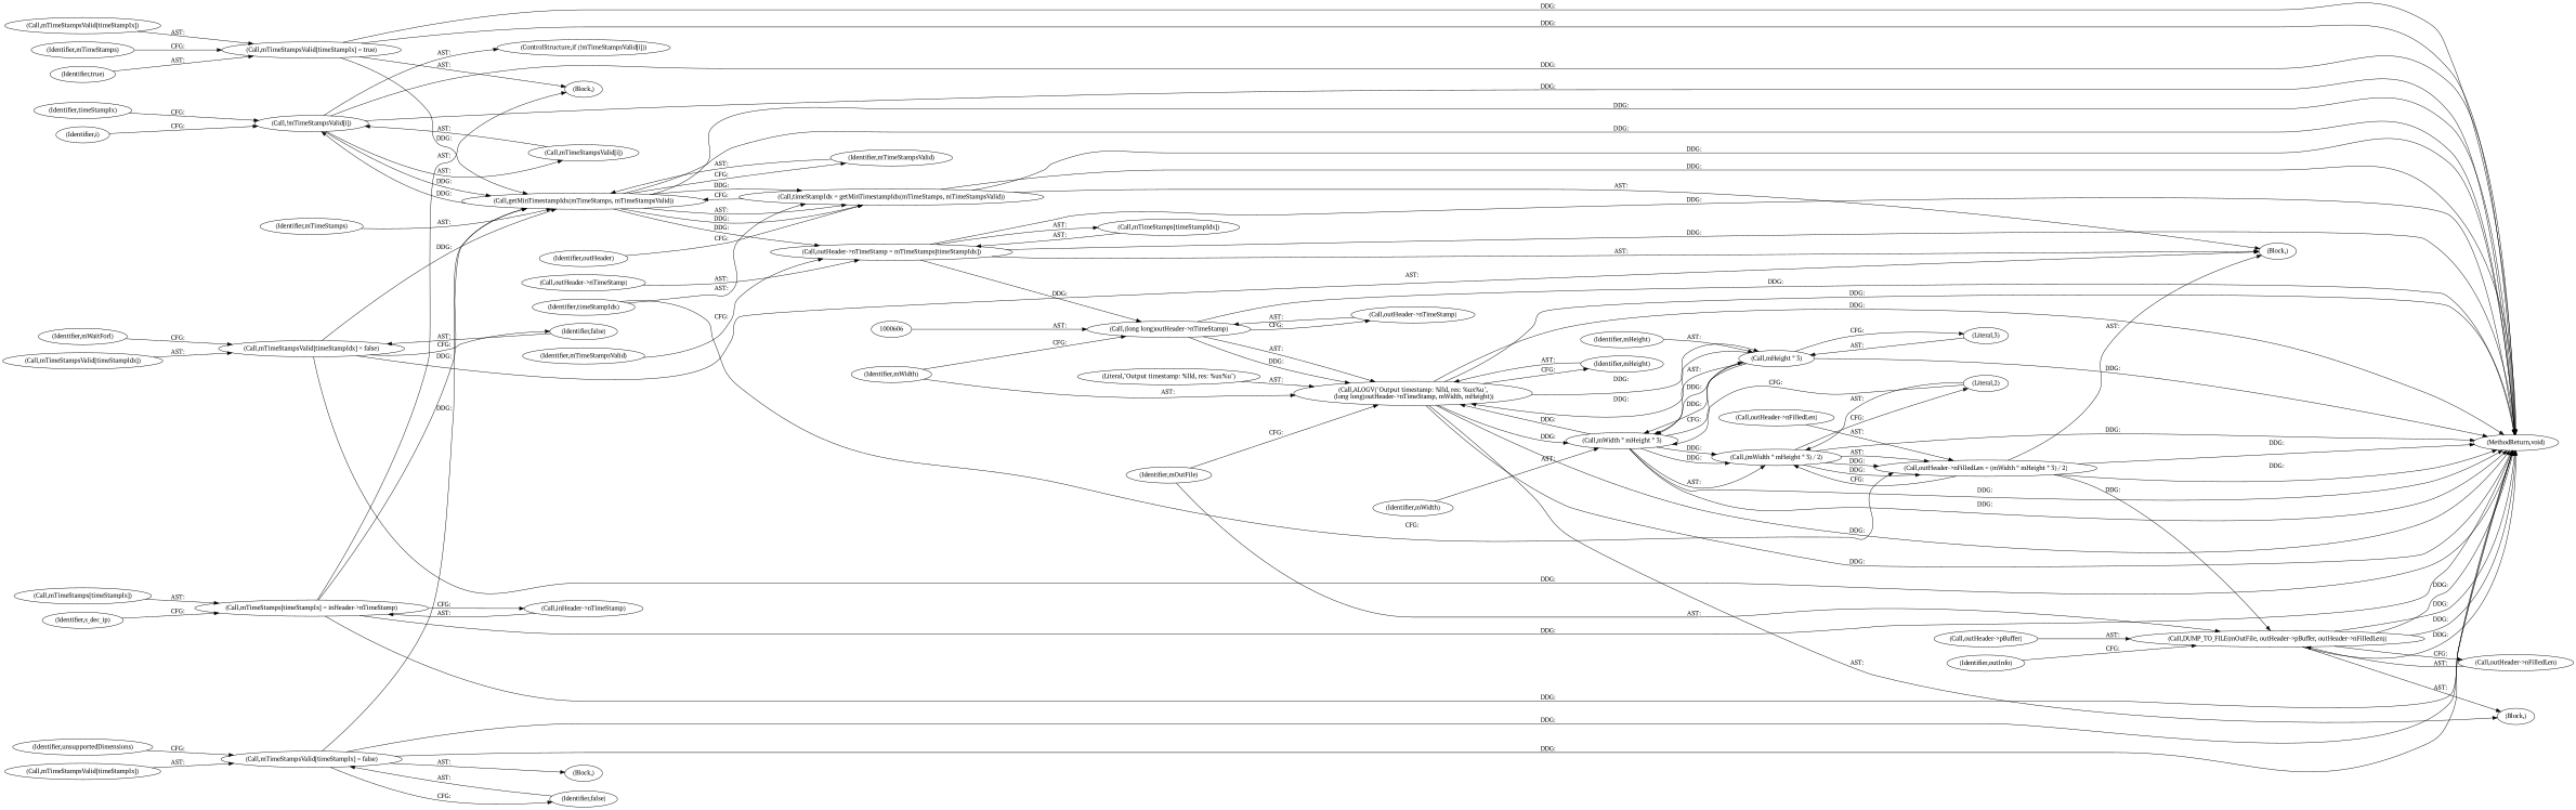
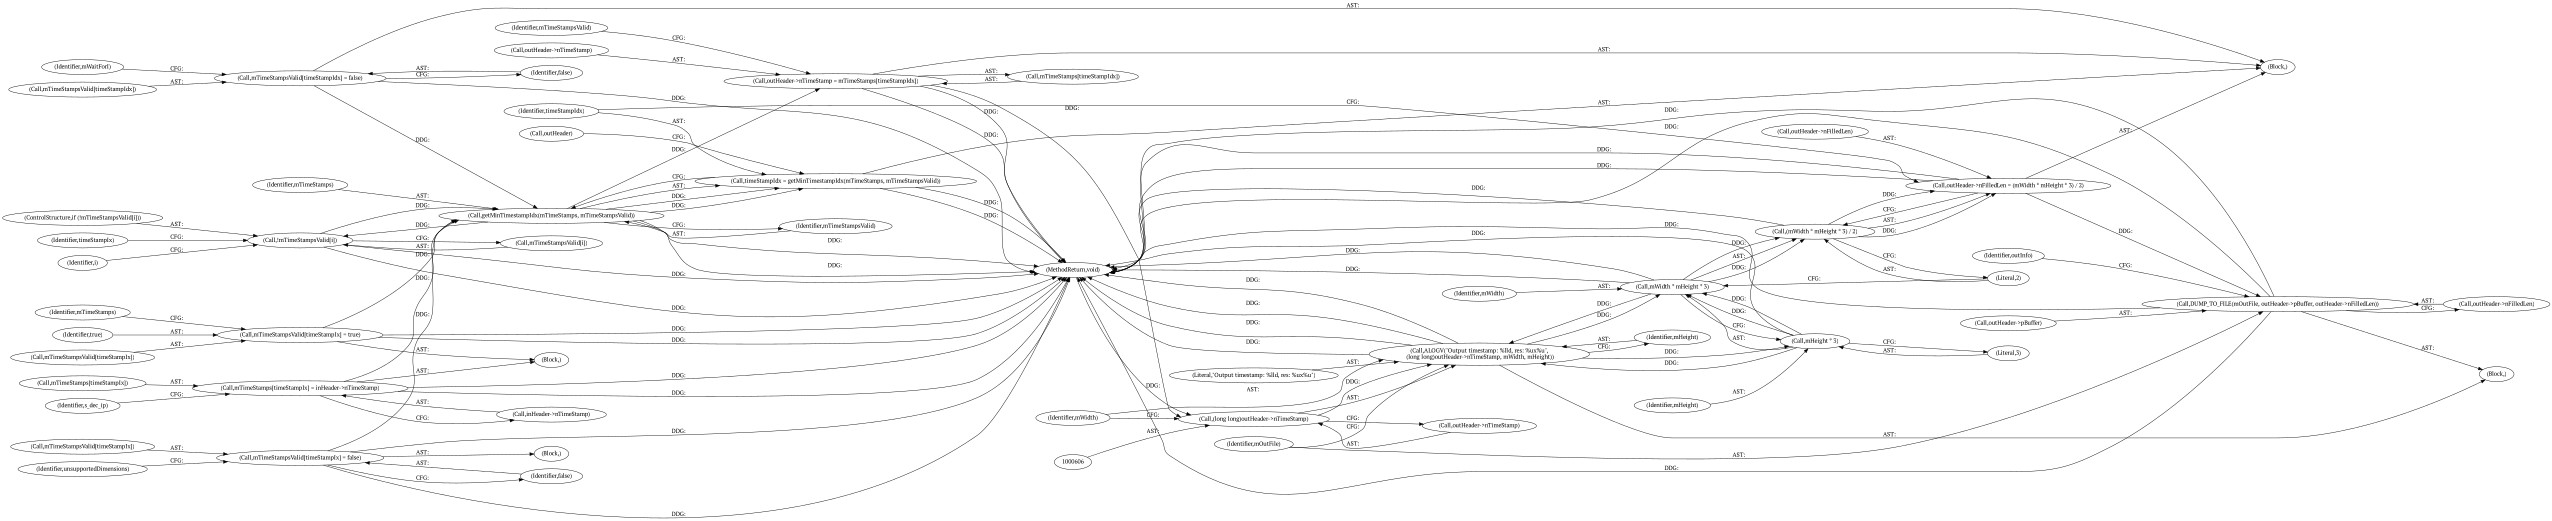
  digraph {
    fontname="PT Serif"
    rankdir=LR
    node [fontname="PT Serif"]
    edge [fontname="PT Serif"]
    n1 [label="(Call,!mTimeStampsValid[i])"]
    n2 [label="(Call,getMinTimestampIdx(mTimeStamps, mTimeStampsValid))"]
    n3 [label="(Call,mTimeStampsValid[i])"]
    n4 [label="(ControlStructure,if (!mTimeStampsValid[i]))"]
    n5 [label="(MethodReturn,void)"]
    n6 [label="(Call,timeStampIdx = getMinTimestampIdx(mTimeStamps, mTimeStampsValid))"]
    n7 [label="(Call,outHeader->nTimeStamp = mTimeStamps[timeStampIdx])"]
    n8 [label="(Identifier,mTimeStampsValid)"]
    n9 [label="(Block,)"]
    n10 [label="(Call,(long long)outHeader->nTimeStamp)"]
    n11 [label="(Call,mTimeStamps[timeStampIdx])"]
    n12 [label="(Call,mTimeStamps[timeStampIx] = inHeader->nTimeStamp)"]
    n13 [label="(Call,inHeader->nTimeStamp)"]
    n14 [label="(Block,)"]
    n15 [label="(Call,mTimeStampsValid[timeStampIdx] = false)"]
    n16 [label="(Identifier,false)"]
    n17 [label="(Call,mTimeStampsValid[timeStampIx] = false)"]
    n18 [label="(Block,)"]
    n19 [label="(Identifier,false)"]
    n20 [label="(Call,mTimeStampsValid[timeStampIx] = true)"]
    n21 [label="(Identifier,true)"]
    n22 [label="(Call,ALOGV(\"Output timestamp: %lld, res: %ux%u\",\n (long long)outHeader->nTimeStamp, mWidth, mHeight))"]
    n23 [label="(Call,outHeader->nTimeStamp)"]
    n24 [label="(Call,mWidth * mHeight * 3)"]
    n25 [label="(Call,mHeight * 3)"]
    n26 [label="(Identifier,mHeight)"]
    n27 [label="(Block,)"]
    n28 [label="(Call,(mWidth * mHeight * 3) / 2)"]
    n29 [label="(Literal,3)"]
    n30 [label="(Call,outHeader->nFilledLen = (mWidth * mHeight * 3) / 2)"]
    n31 [label="(Literal,2)"]
    n32 [label="(Call,DUMP_TO_FILE(mOutFile, outHeader->pBuffer, outHeader->nFilledLen))"]
    n33 [label="(Call,outHeader->nFilledLen)"]
    n34 [label="(Identifier,mTimeStampsValid)"]
    n35 [label="(Identifier,mWidth)"]
    n36 [label="(Identifier,mOutFile)"]
    n37 [label="(Identifier,mWaitForI)"]
-   n38 [label="(Identifier,outHeader)"]
+   n38 [label="(Call,outHeader)"]
    n39 [label="(Call,mTimeStamps[timeStampIx])"]
    n40 [label="(Identifier,unsupportedDimensions)"]
    n41 [label="(Identifier,mTimeStamps)"]
    n42 [label="(Identifier,outInfo)"]
    n43 [label="(Identifier,timeStampIdx)"]
    n44 [label="(Literal,\"Output timestamp: %lld, res: %ux%u\")"]
    n45 [label="(Identifier,timeStampIx)"]
    n46 [label="(Call,mTimeStampsValid[timeStampIx])"]
    n47 [label="(Call,mTimeStampsValid[timeStampIx])"]
    n48 [label="(Call,outHeader->pBuffer)"]
    n49 [label="(Call,mTimeStampsValid[timeStampIdx])"]
    n50 [label="(Call,outHeader->nFilledLen)"]
    n51 [label="(Identifier,s_dec_ip)"]
    n52 [label="(Identifier,mTimeStamps)"]
    n53 [label="(Identifier,mWidth)"]
    n54 [label="(Call,outHeader->nTimeStamp)"]
    n55 [label="(Identifier,mHeight)"]
    n56 [label="(Identifier,i)"]
    1000606
    n1 -> n2 [label="DDG: "]
-   n1 -> n3 [label="AST: "]
-   n1 -> n4 [label="AST: "]
+   n1 -> n3 [label="CFG: "]
+   n4 -> n1 [label="AST: "]
    n1 -> n5 [label="DDG: "]
    n1 -> n5 [label="DDG: "]
    n2 -> n1 [label="DDG: "]
    n2 -> n5 [label="DDG: "]
    n2 -> n5 [label="DDG: "]
    n2 -> n6 [label="AST: "]
    n2 -> n6 [label="DDG: "]
    n2 -> n6 [label="DDG: "]
    n2 -> n7 [label="DDG: "]
    n2 -> n8 [label="CFG: "]
    n3 -> n1 [label="AST: "]
    n6 -> n2 [label="CFG: "]
    n6 -> n5 [label="DDG: "]
    n6 -> n5 [label="DDG: "]
    n6 -> n9 [label="AST: "]
    n7 -> n5 [label="DDG: "]
    n7 -> n5 [label="DDG: "]
    n7 -> n9 [label="AST: "]
    n7 -> n10 [label="DDG: "]
    n7 -> n11 [label="AST: "]
    n8 -> n2 [label="AST: "]
-   n10 -> n5 [label="DDG: "]
+   n5 -> n10 [label="DDG: "]
    n10 -> n22 [label="AST: "]
    n10 -> n22 [label="DDG: "]
    n10 -> n23 [label="CFG: "]
    n11 -> n7 [label="AST: "]
    n12 -> n2 [label="DDG: "]
    n12 -> n5 [label="DDG: "]
    n12 -> n5 [label="DDG: "]
    n12 -> n13 [label="CFG: "]
    n12 -> n14 [label="AST: "]
    n13 -> n12 [label="AST: "]
    n15 -> n2 [label="DDG: "]
    n15 -> n5 [label="DDG: "]
    n15 -> n9 [label="AST: "]
    n15 -> n16 [label="CFG: "]
    n16 -> n15 [label="AST: "]
    n17 -> n2 [label="DDG: "]
    n17 -> n5 [label="DDG: "]
    n17 -> n5 [label="DDG: "]
    n17 -> n18 [label="AST: "]
    n17 -> n19 [label="CFG: "]
    n19 -> n17 [label="AST: "]
    n20 -> n2 [label="DDG: "]
    n20 -> n5 [label="DDG: "]
    n20 -> n5 [label="DDG: "]
    n20 -> n14 [label="AST: "]
    n21 -> n20 [label="AST: "]
    n22 -> n5 [label="DDG: "]
    n22 -> n5 [label="DDG: "]
    n22 -> n5 [label="DDG: "]
    n22 -> n5 [label="DDG: "]
    n22 -> n24 [label="DDG: "]
    n22 -> n25 [label="DDG: "]
    n22 -> n26 [label="CFG: "]
    n22 -> n27 [label="AST: "]
    n23 -> n10 [label="AST: "]
    n24 -> n5 [label="DDG: "]
    n24 -> n5 [label="DDG: "]
    n24 -> n22 [label="DDG: "]
    n24 -> n25 [label="CFG: "]
    n24 -> n28 [label="AST: "]
    n24 -> n28 [label="DDG: "]
    n24 -> n28 [label="DDG: "]
    n25 -> n5 [label="DDG: "]
    n25 -> n22 [label="DDG: "]
    n25 -> n24 [label="AST: "]
    n25 -> n24 [label="DDG: "]
    n25 -> n24 [label="DDG: "]
    n25 -> n29 [label="CFG: "]
    n26 -> n22 [label="AST: "]
    n28 -> n5 [label="DDG: "]
    n28 -> n30 [label="AST: "]
    n28 -> n30 [label="DDG: "]
    n28 -> n30 [label="DDG: "]
    n28 -> n31 [label="CFG: "]
    n29 -> n25 [label="AST: "]
    n30 -> n5 [label="DDG: "]
    n30 -> n5 [label="DDG: "]
    n30 -> n9 [label="AST: "]
    n30 -> n28 [label="CFG: "]
    n30 -> n32 [label="DDG: "]
    n31 -> n24 [label="CFG: "]
    n31 -> n28 [label="AST: "]
    n32 -> n5 [label="DDG: "]
    n32 -> n5 [label="DDG: "]
    n32 -> n5 [label="DDG: "]
    n32 -> n5 [label="DDG: "]
    n32 -> n27 [label="AST: "]
    n32 -> n33 [label="CFG: "]
    n33 -> n32 [label="AST: "]
    n34 -> n7 [label="CFG: "]
    n35 -> n10 [label="CFG: "]
    n35 -> n22 [label="AST: "]
    n36 -> n22 [label="CFG: "]
    n36 -> n32 [label="AST: "]
    n37 -> n15 [label="CFG: "]
    n38 -> n6 [label="CFG: "]
    n39 -> n12 [label="AST: "]
    n40 -> n17 [label="CFG: "]
    n41 -> n2 [label="AST: "]
    n42 -> n32 [label="CFG: "]
    n43 -> n6 [label="AST: "]
    n43 -> n30 [label="CFG: "]
    n44 -> n22 [label="AST: "]
    n45 -> n1 [label="CFG: "]
    n46 -> n17 [label="AST: "]
    n47 -> n20 [label="AST: "]
    n48 -> n32 [label="AST: "]
    n49 -> n15 [label="AST: "]
    n50 -> n30 [label="AST: "]
    n51 -> n12 [label="CFG: "]
    n52 -> n20 [label="CFG: "]
    n53 -> n24 [label="AST: "]
    n54 -> n7 [label="AST: "]
    n55 -> n25 [label="AST: "]
    n56 -> n1 [label="CFG: "]
    1000606 -> n10 [label="AST: "]
  }
